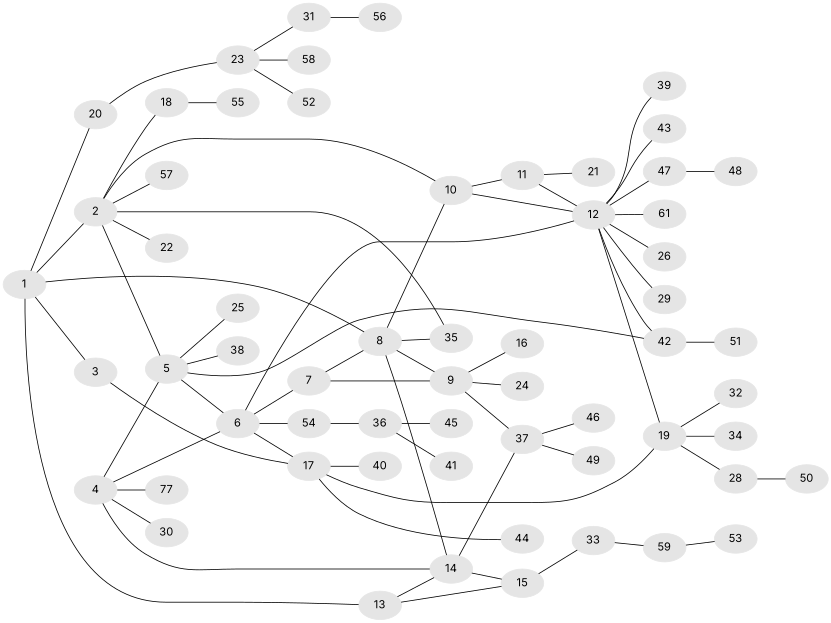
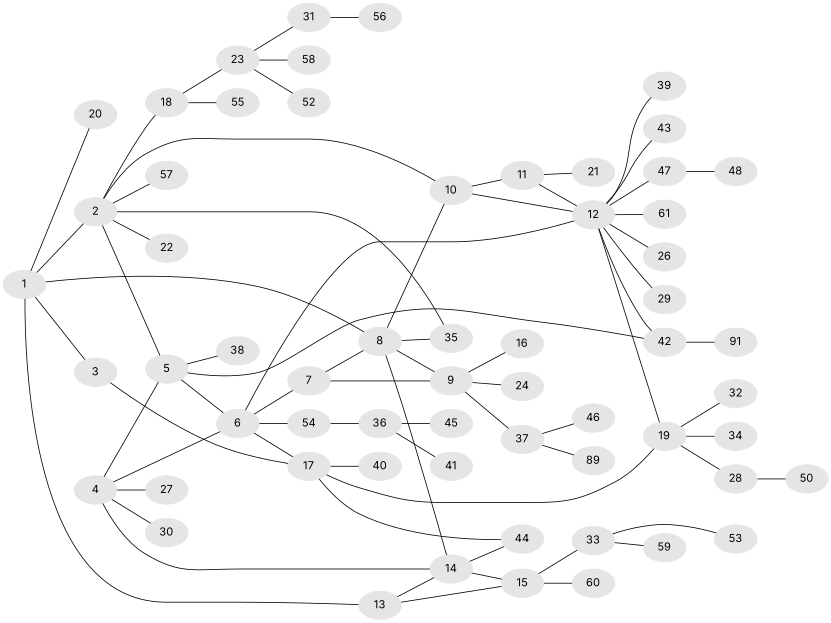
  graph {
    fontname=Inter
    rankdir=LR
    node [color=gray90 fontname=Inter style=filled]
    edge [fontname=Inter]
    1
    2
    3
    8
    13
    20
    5
    10
    18
    22
    35
    57
    17
    14
    9
    15
    6
-   25
    38
    42
    12
    11
    23
    55
    19
    44
    40
    4
-   27 [label=77]
+   27
    30
    7
    54
-   51
+   51 [label=91]
    26
    29
    39
    43
    47
    61
    36
    41
    45
    16
    24
    37
    46
-   49
+   49 [label=89]
    21
    28
    32
    34
    48
    33
+   60
    53
    59
    31
    52
    58
    50
    56
    1 -- 2
    1 -- 3
    1 -- 8
    1 -- 13
    1 -- 20
    2 -- 5
    2 -- 10
    2 -- 18
    2 -- 22
    2 -- 35
    2 -- 57
    3 -- 17
    8 -- 10
    8 -- 35
    8 -- 14
    8 -- 9
    13 -- 14
    13 -- 15
    5 -- 6
-   5 -- 25
    5 -- 38
    5 -- 42
    10 -- 12
    10 -- 11
-   20 -- 23
+   18 -- 23
    18 -- 55
    17 -- 19
    17 -- 44
    17 -- 40
    14 -- 15
-   14 -- 37
+   14 -- 44
    9 -- 16
    9 -- 24
    9 -- 37
    15 -- 33
+   15 -- 60
    6 -- 17
    6 -- 12
    6 -- 7
    6 -- 54
    42 -- 51
    12 -- 42
    12 -- 19
    12 -- 26
    12 -- 29
    12 -- 39
    12 -- 43
    12 -- 47
    12 -- 61
    11 -- 12
    11 -- 21
    23 -- 31
    23 -- 52
    23 -- 58
    19 -- 28
    19 -- 32
    19 -- 34
    4 -- 5
    4 -- 14
    4 -- 6
    4 -- 27
    4 -- 30
    7 -- 8
    7 -- 9
    54 -- 36
    47 -- 48
    36 -- 41
    36 -- 45
    37 -- 46
    37 -- 49
    28 -- 50
-   59 -- 53
+   33 -- 53
    33 -- 59
    31 -- 56
  }
